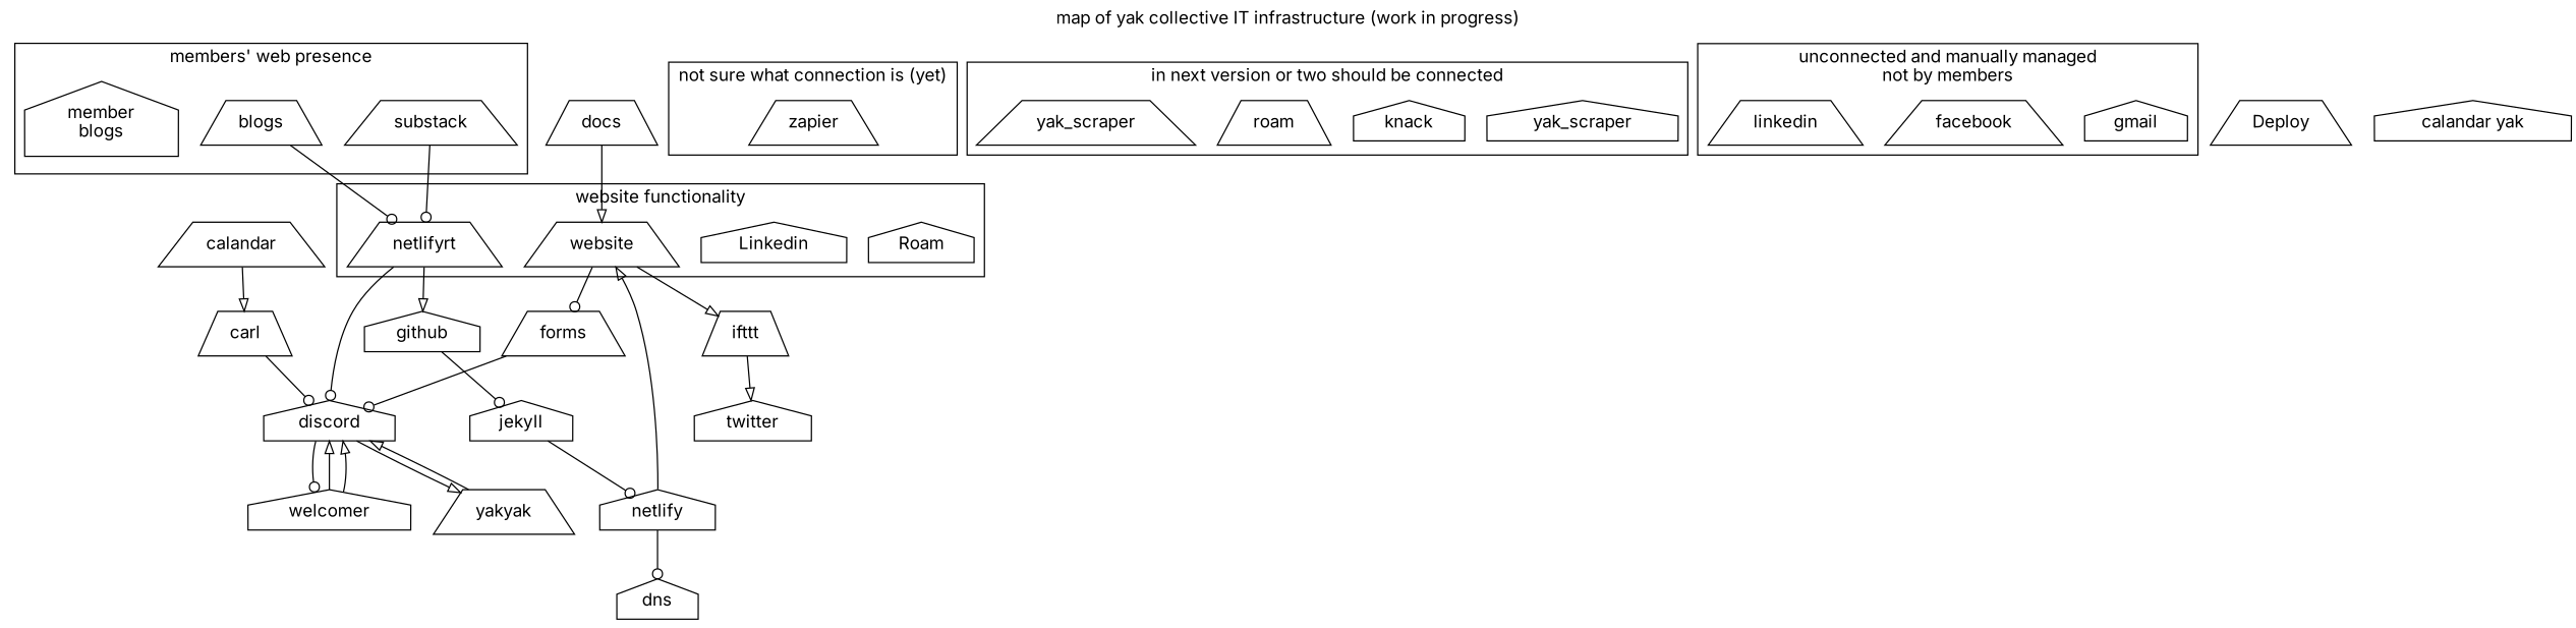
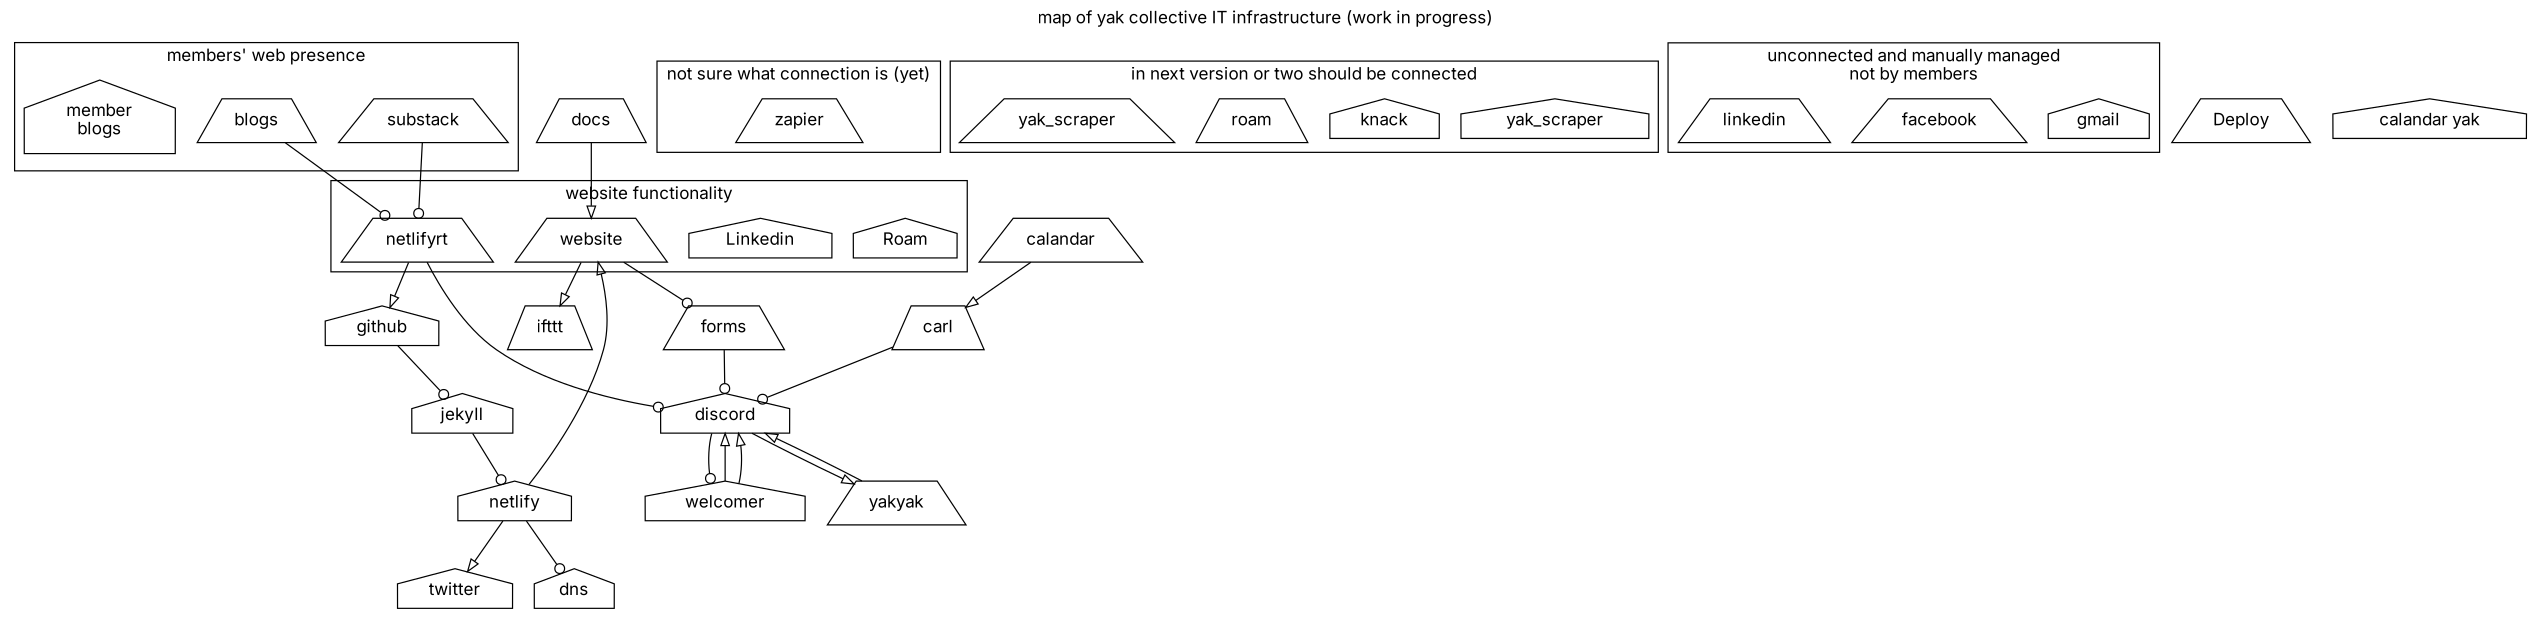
  digraph {
    fontname=Inter
    label="map of yak collective IT infrastructure (work in progress)"
    labelloc=t
    node [fontname=Inter shape=trapezium]
    edge [arrowhead=odot fontname=Inter]
    substack
    blogs
    github [shape=house]
    discord [shape=house]
    n5 [label=Roam shape=house]
    n6 [label=Linkedin shape=house]
    website
    netlifyrt
    n9 [label="member\nblogs" shape=house]
    zapier
    n11 [label=yak_scraper shape=house]
    knack [shape=house]
    roam
    yak_scraper
    gmail [shape=house]
    facebook
    linkedin
    jekyll [shape=house]
    welcomer [shape=house]
    yakyak
    forms
    ifttt
    calandar
    carl
    docs
    twitter [shape=house]
    dns [shape=house]
    netlify [shape=house]
    n29 [label=Deploy]
    n30 [label="calandar yak" shape=house]
    subgraph sub_1 {
      substack
      blogs
    }
    subgraph sub_2 {
      github
      discord
    }
    subgraph cluster_3 {
      label="website functionality"
      n5
      n6
      website
      netlifyrt
    }
    subgraph cluster_4 {
      label="members' web presence"
      substack
      blogs
      n9
    }
    subgraph cluster_5 {
      label="not sure what connection is (yet)"
      zapier
    }
    subgraph cluster_6 {
      label="in next version or two should be connected"
      n11
      knack
      roam
      yak_scraper
    }
    subgraph cluster_7 {
      label="unconnected and manually managed\nnot by members"
      gmail
      facebook
      linkedin
    }
    substack -> netlifyrt
    blogs -> netlifyrt
    github -> jekyll
    discord -> welcomer
    discord -> yakyak [arrowhead=onormal]
    website -> forms
    website -> ifttt [arrowhead=onormal]
    netlifyrt -> github [arrowhead=onormal]
    netlifyrt -> discord
    jekyll -> netlify
    welcomer -> discord [arrowhead=onormal]
    welcomer -> discord [arrowhead=onormal]
    yakyak -> discord [arrowhead=onormal]
    forms -> discord
-   ifttt -> twitter [arrowhead=onormal]
+   netlify -> twitter [arrowhead=onormal]
    calandar -> carl [arrowhead=onormal]
    carl -> discord
    docs -> website [arrowhead=onormal]
    netlify -> website [arrowhead=onormal]
    netlify -> dns
  }
